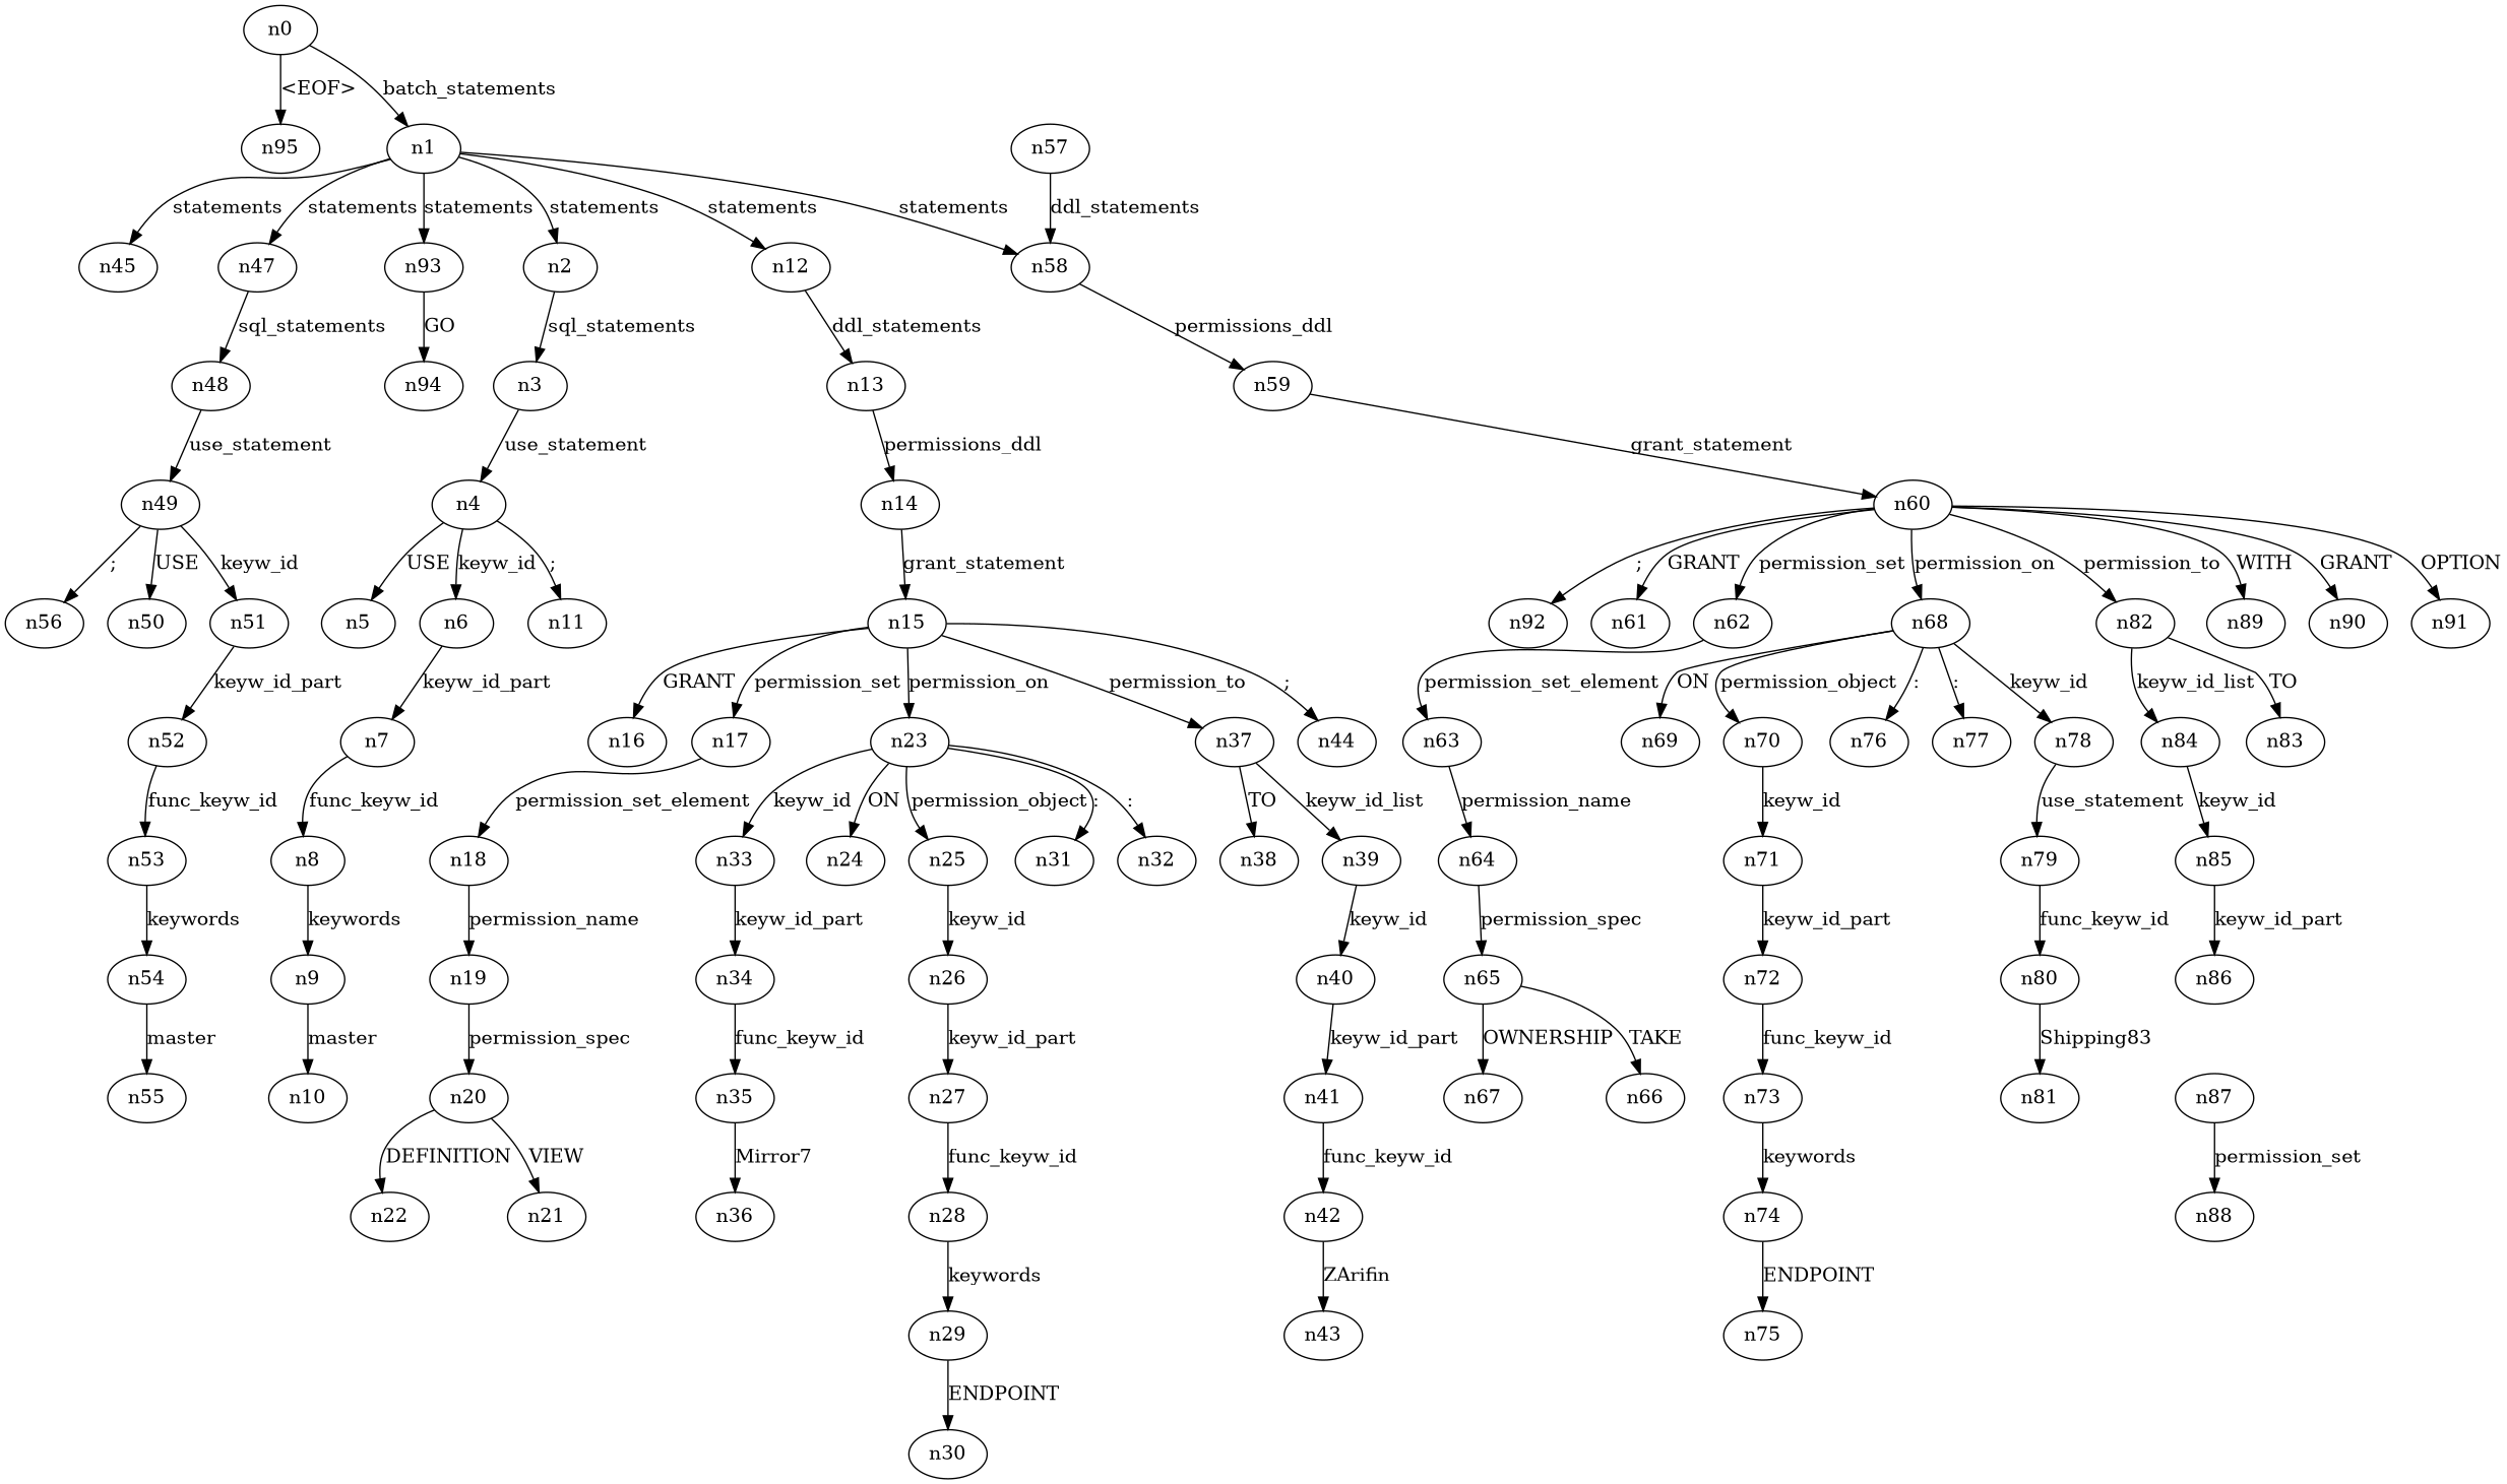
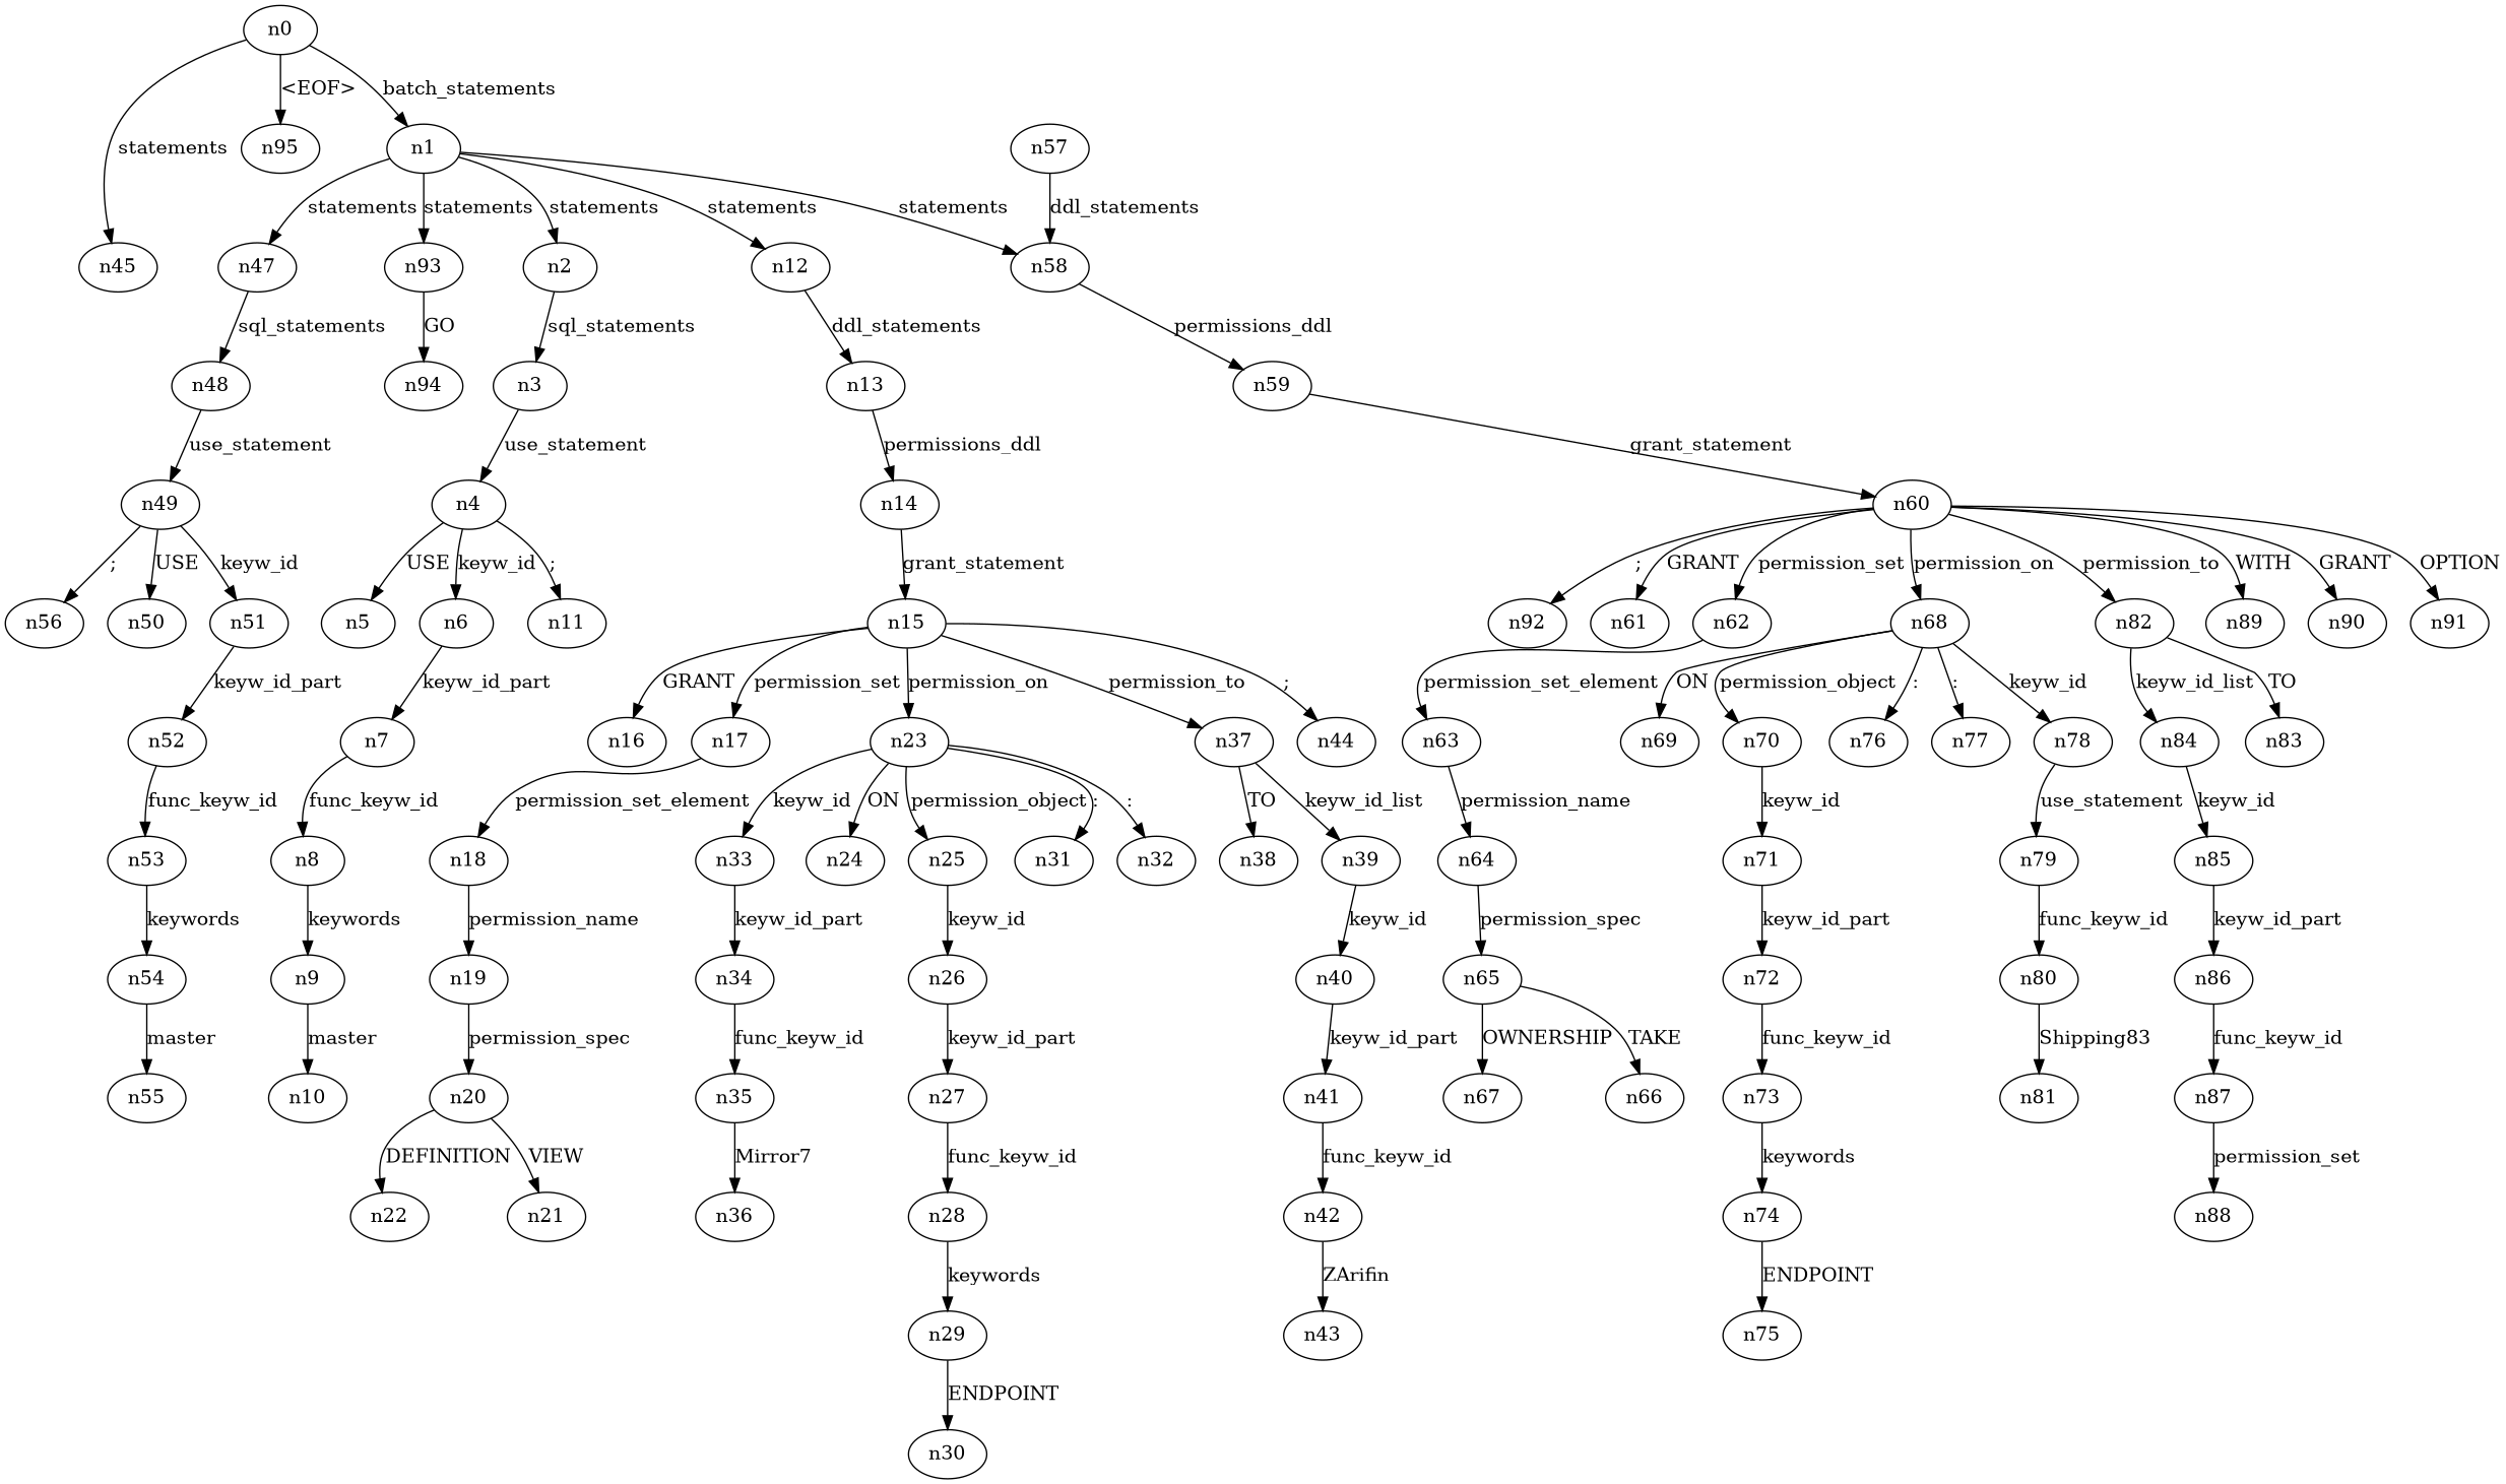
  digraph {
    n0
    n1
    n95
    n2
    n12
    n45
    n47
    n93
    n58
    n3
    n13
    n48
    n57
    n94
    n4
    n5
    n6
    n11
    n7
    n8
    n9
    n10
    n14
    n15
    n16
    n17
    n23
    n37
    n44
    n18
    n24
    n25
    n31
    n32
    n33
    n38
    n39
    n19
    n20
    n21
    n22
    n26
    n34
    n27
    n28
    n29
    n30
    n35
    n36
    n40
    n41
    n42
    n43
    n49
    n50
    n51
    n56
    n52
    n53
    n54
    n55
    n59
    n60
    n61
    n62
    n68
    n82
    n89
    n90
    n91
    n92
    n63
    n69
    n70
    n76
    n77
    n78
    n83
    n84
    n64
    n65
    n66
    n67
    n71
    n79
    n72
    n73
    n74
    n75
    n80
    n81
    n85
    n86
    n87
    n88
    n0 -> n1 [label=batch_statements]
    n0 -> n95 [label="<EOF>"]
    n1 -> n2 [label=statements]
    n1 -> n12 [label=statements]
-   n1 -> n45 [label=statements]
+   n0 -> n45 [label=statements]
    n1 -> n47 [label=statements]
    n1 -> n93 [label=statements]
    n1 -> n58 [label=statements]
    n2 -> n3 [label=sql_statements]
    n12 -> n13 [label=ddl_statements]
    n47 -> n48 [label=sql_statements]
    n93 -> n94 [label=GO]
    n58 -> n59 [label=permissions_ddl]
    n3 -> n4 [label=use_statement]
    n13 -> n14 [label=permissions_ddl]
    n48 -> n49 [label=use_statement]
    n57 -> n58 [label=ddl_statements]
    n4 -> n5 [label=USE]
    n4 -> n6 [label=keyw_id]
    n4 -> n11 [label=";"]
    n6 -> n7 [label=keyw_id_part]
    n7 -> n8 [label=func_keyw_id]
    n8 -> n9 [label=keywords]
    n9 -> n10 [label=master]
    n14 -> n15 [label=grant_statement]
    n15 -> n16 [label=GRANT]
    n15 -> n17 [label=permission_set]
    n15 -> n23 [label=permission_on]
    n15 -> n37 [label=permission_to]
    n15 -> n44 [label=";"]
    n17 -> n18 [label=permission_set_element]
    n23 -> n24 [label=ON]
    n23 -> n25 [label=permission_object]
    n23 -> n31 [label=":"]
    n23 -> n32 [label=":"]
    n23 -> n33 [label=keyw_id]
    n37 -> n38 [label=TO]
    n37 -> n39 [label=keyw_id_list]
    n18 -> n19 [label=permission_name]
    n25 -> n26 [label=keyw_id]
    n33 -> n34 [label=keyw_id_part]
    n39 -> n40 [label=keyw_id]
    n19 -> n20 [label=permission_spec]
    n20 -> n21 [label=VIEW]
    n20 -> n22 [label=DEFINITION]
    n26 -> n27 [label=keyw_id_part]
    n34 -> n35 [label=func_keyw_id]
    n27 -> n28 [label=func_keyw_id]
    n28 -> n29 [label=keywords]
    n29 -> n30 [label=ENDPOINT]
    n35 -> n36 [label=Mirror7]
    n40 -> n41 [label=keyw_id_part]
    n41 -> n42 [label=func_keyw_id]
    n42 -> n43 [label=ZArifin]
    n49 -> n50 [label=USE]
    n49 -> n51 [label=keyw_id]
    n49 -> n56 [label=";"]
    n51 -> n52 [label=keyw_id_part]
    n52 -> n53 [label=func_keyw_id]
    n53 -> n54 [label=keywords]
    n54 -> n55 [label=master]
    n59 -> n60 [label=grant_statement]
    n60 -> n61 [label=GRANT]
    n60 -> n62 [label=permission_set]
    n60 -> n68 [label=permission_on]
    n60 -> n82 [label=permission_to]
    n60 -> n89 [label=WITH]
    n60 -> n90 [label=GRANT]
    n60 -> n91 [label=OPTION]
    n60 -> n92 [label=";"]
    n62 -> n63 [label=permission_set_element]
    n68 -> n69 [label=ON]
    n68 -> n70 [label=permission_object]
    n68 -> n76 [label=":"]
    n68 -> n77 [label=":"]
    n68 -> n78 [label=keyw_id]
    n82 -> n83 [label=TO]
    n82 -> n84 [label=keyw_id_list]
    n63 -> n64 [label=permission_name]
    n70 -> n71 [label=keyw_id]
    n78 -> n79 [label=use_statement]
    n84 -> n85 [label=keyw_id]
    n64 -> n65 [label=permission_spec]
    n65 -> n66 [label=TAKE]
    n65 -> n67 [label=OWNERSHIP]
    n71 -> n72 [label=keyw_id_part]
    n79 -> n80 [label=func_keyw_id]
    n72 -> n73 [label=func_keyw_id]
    n73 -> n74 [label=keywords]
    n74 -> n75 [label=ENDPOINT]
    n80 -> n81 [label=Shipping83]
    n85 -> n86 [label=keyw_id_part]
+   n86 -> n87 [label=func_keyw_id]
    n87 -> n88 [label=permission_set]
  }
